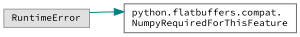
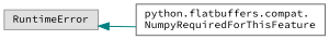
  digraph {
    rankdir=LR
    fontname="Source Code Pro"
    node [fontname="Source Code Pro" fontsize=10 shape=box style=filled]
    n1 [color=grey60 fillcolor="#E0E0E0" height=0.2 label=RuntimeError width=0.4]
    n2 [color=grey40 fillcolor=white height=0.2 label="python.flatbuffers.compat.\lNumpyRequiredForThisFeature" width=0.4]
-   n2 -> n1 [color=teal dir=back fontname="Source Code Pro" fontsize=10 labelfontname=Helvetica labelfontsize=10 style=solid]
+   n1 -> n2 [color=teal dir=back fontname="Source Code Pro" fontsize=10 labelfontname=Helvetica labelfontsize=10 style=solid]
  }
